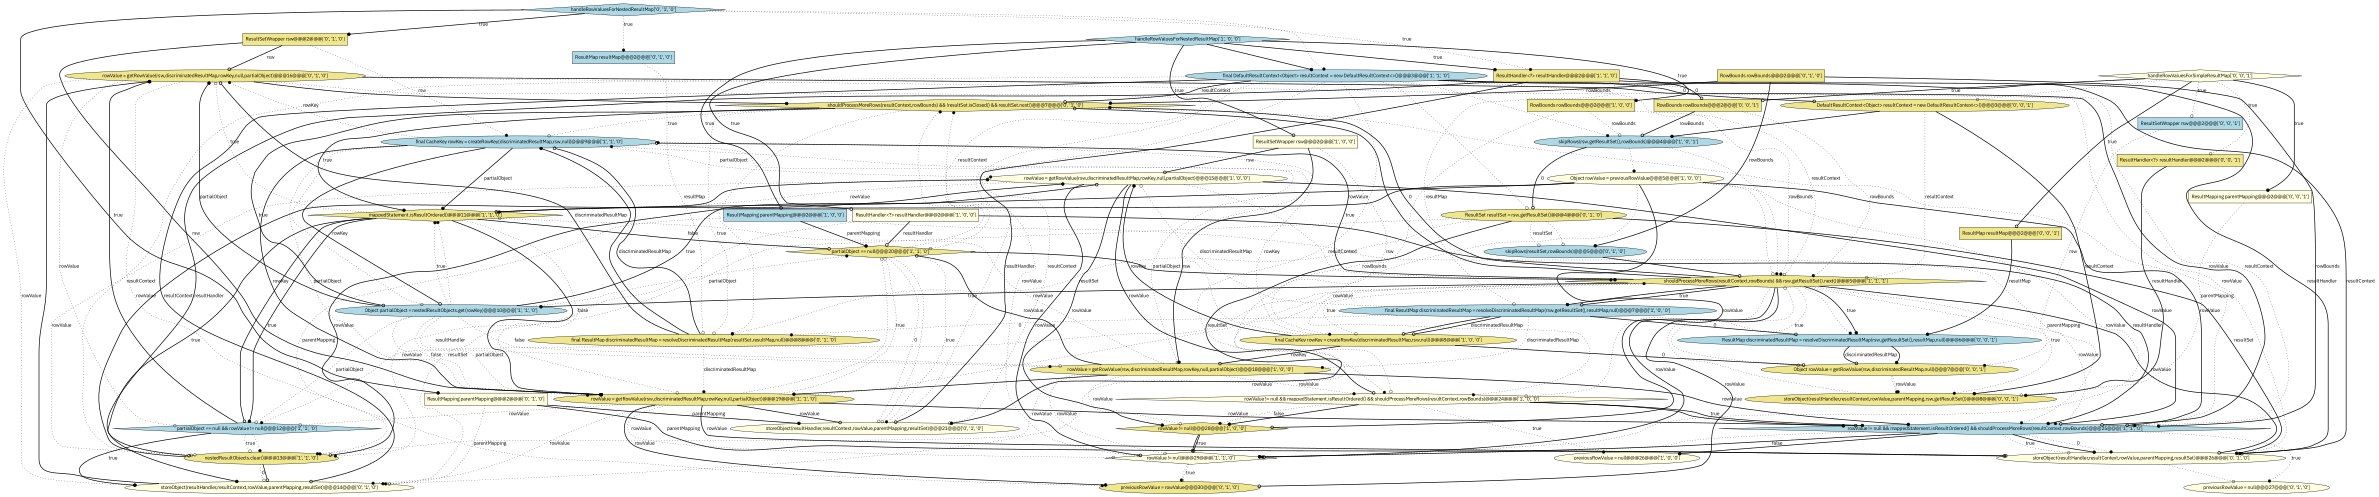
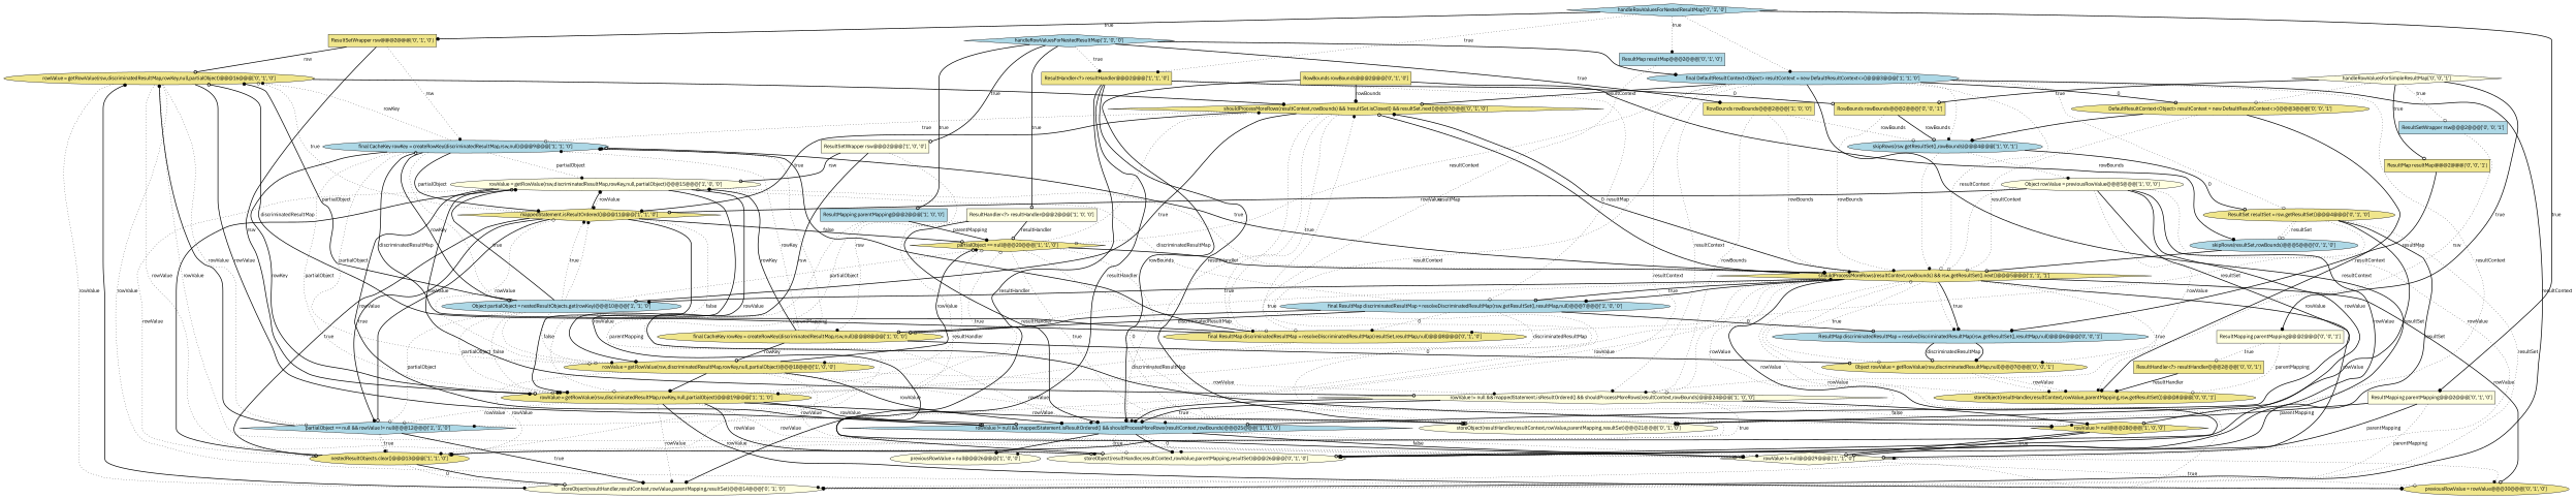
  digraph {
    fontname="IBM Plex Sans"
    node [fillcolor=khaki fontname="IBM Plex Sans" shape=ellipse style=filled]
    edge [arrowhead=dot fontname="IBM Plex Sans" style=dotted]
-   n1 [fillcolor=lightyellow label="previousRowValue = null@@@27@@@['0', '1', '0']"]
    n2 [fillcolor=lightyellow label="rowValue != null@@@29@@@['1', '1', '0']" shape=diamond]
    n3 [label="previousRowValue = rowValue@@@30@@@['0', '1', '0']"]
    n4 [label="rowValue = getRowValue(rsw,discriminatedResultMap,rowKey,null,partialObject)@@@16@@@['0', '1', '0']"]
    n5 [fillcolor=lightyellow label="storeObject(resultHandler,resultContext,rowValue,parentMapping,resultSet)@@@26@@@['0', '1', '0']"]
    n6 [label="shouldProcessMoreRows(resultContext,rowBounds) && !resultSet.isClosed() && resultSet.next()@@@7@@@['0', '1', '0']" shape=diamond]
    n7 [fillcolor=lightblue label="partialObject == null && rowValue != null@@@12@@@['1', '1', '0']" shape=diamond]
    n8 [fillcolor=lightblue label="rowValue != null && mappedStatement.isResultOrdered() && shouldProcessMoreRows(resultContext,rowBounds)@@@25@@@['1', '1', '0']" shape=diamond]
    n9 [fillcolor=lightyellow label="storeObject(resultHandler,resultContext,rowValue,parentMapping,resultSet)@@@14@@@['0', '1', '0']"]
    n10 [fillcolor=lightblue label="final CacheKey rowKey = createRowKey(discriminatedResultMap,rsw,null)@@@9@@@['1', '1', '0']"]
    n11 [label="mappedStatement.isResultOrdered()@@@11@@@['1', '1', '0']" shape=diamond]
    n12 [fillcolor=lightblue label="Object partialObject = nestedResultObjects.get(rowKey)@@@10@@@['1', '1', '0']"]
    n13 [label="final ResultMap discriminatedResultMap = resolveDiscriminatedResultMap(resultSet,resultMap,null)@@@8@@@['0', '1', '0']"]
    n14 [label="nestedResultObjects.clear()@@@13@@@['1', '1', '0']"]
    n15 [fillcolor=lightyellow label="previousRowValue = null@@@26@@@['1', '0', '0']"]
    n16 [fillcolor=lightblue label="skipRows(rsw.getResultSet(),rowBounds)@@@4@@@['1', '0', '1']"]
    n17 [label="ResultSet resultSet = rsw.getResultSet()@@@4@@@['0', '1', '0']"]
    n18 [fillcolor=lightyellow label="Object rowValue = previousRowValue@@@5@@@['1', '0', '0']"]
    n19 [label="shouldProcessMoreRows(resultContext,rowBounds) && rsw.getResultSet().next()@@@5@@@['1', '1', '1']" shape=diamond]
    n20 [fillcolor=lightyellow label="storeObject(resultHandler,resultContext,rowValue,parentMapping,resultSet)@@@21@@@['0', '1', '0']"]
    n21 [fillcolor=lightblue label="skipRows(resultSet,rowBounds)@@@5@@@['0', '1', '0']"]
    n22 [label="rowValue != null@@@28@@@['1', '0', '0']" shape=diamond]
    n23 [fillcolor=lightyellow label="rowValue != null && mappedStatement.isResultOrdered() && shouldProcessMoreRows(resultContext,rowBounds)@@@24@@@['1', '0', '0']" shape=diamond]
    n24 [label="storeObject(resultHandler,resultContext,rowValue,parentMapping,rsw.getResultSet())@@@8@@@['0', '0', '1']"]
    n25 [fillcolor=lightblue label="ResultMap discriminatedResultMap = resolveDiscriminatedResultMap(rsw.getResultSet(),resultMap,null)@@@6@@@['0', '0', '1']"]
    n26 [label="Object rowValue = getRowValue(rsw,discriminatedResultMap,null)@@@7@@@['0', '0', '1']"]
    n27 [fillcolor=lightblue label="final ResultMap discriminatedResultMap = resolveDiscriminatedResultMap(rsw.getResultSet(),resultMap,null)@@@7@@@['1', '0', '0']"]
    n28 [label="final CacheKey rowKey = createRowKey(discriminatedResultMap,rsw,null)@@@8@@@['1', '0', '0']"]
    n29 [fillcolor=lightyellow label="ResultMapping parentMapping@@@2@@@['0', '1', '0']" shape=box]
    n30 [label="DefaultResultContext<Object> resultContext = new DefaultResultContext<>()@@@3@@@['0', '0', '1']"]
    n31 [fillcolor=lightblue label="handleRowValuesForNestedResultMap['0', '1', '0']" shape=diamond]
    n32 [label="ResultSetWrapper rsw@@@2@@@['0', '1', '0']" shape=box]
    n33 [label="ResultHandler<?> resultHandler@@@2@@@['1', '1', '0']" shape=box]
    n34 [fillcolor=lightblue label="final DefaultResultContext<Object> resultContext = new DefaultResultContext<>()@@@3@@@['1', '1', '0']"]
    n35 [fillcolor=lightblue label="ResultMap resultMap@@@2@@@['0', '1', '0']" shape=box]
    n36 [label="rowValue = getRowValue(rsw,discriminatedResultMap,rowKey,null,partialObject)@@@19@@@['1', '1', '0']"]
    n37 [label="RowBounds rowBounds@@@2@@@['0', '0', '1']" shape=box]
    n38 [label="partialObject == null@@@20@@@['1', '1', '0']" shape=diamond]
    n39 [label="RowBounds rowBounds@@@2@@@['0', '1', '0']" shape=box]
    n40 [label="rowValue = getRowValue(rsw,discriminatedResultMap,rowKey,null,partialObject)@@@18@@@['1', '0', '0']"]
    n41 [fillcolor=lightyellow label="rowValue = getRowValue(rsw,discriminatedResultMap,rowKey,null,partialObject)@@@15@@@['1', '0', '0']"]
    n42 [fillcolor=lightblue label="ResultMapping parentMapping@@@2@@@['1', '0', '0']" shape=box]
    n43 [fillcolor=lightyellow label="handleRowValuesForSimpleResultMap['0', '0', '1']" shape=diamond]
    n44 [fillcolor=lightblue label="ResultSetWrapper rsw@@@2@@@['0', '0', '1']" shape=box]
    n45 [label="ResultHandler<?> resultHandler@@@2@@@['0', '0', '1']" shape=box]
    n46 [fillcolor=lightyellow label="ResultMapping parentMapping@@@2@@@['0', '0', '1']" shape=box]
    n47 [label="ResultMap resultMap@@@2@@@['0', '0', '1']" shape=box]
    n48 [fillcolor=lightyellow label="ResultSetWrapper rsw@@@2@@@['1', '0', '0']" shape=box]
    n49 [fillcolor=lightyellow label="ResultHandler<?> resultHandler@@@2@@@['1', '0', '0']" shape=box]
    n50 [fillcolor=lightblue label="handleRowValuesForNestedResultMap['1', '0', '0']" shape=diamond]
    n51 [label="RowBounds rowBounds@@@2@@@['1', '0', '0']" shape=box]
    n2 -> n3
    n2 -> n3 [arrowhead=odot label=true]
    n4 -> n2 [arrowhead=odot label=rowValue]
    n4 -> n3 [label=rowValue]
    n4 -> n5 [label=rowValue]
    n4 -> n6 [style=bold]
    n4 -> n7 [arrowhead=odot label=rowValue]
    n4 -> n8 [arrowhead=odot label=rowValue style=bold]
    n4 -> n9 [label=rowValue]
-   n5 -> n1 [arrowhead=odot]
    n6 -> n8 [arrowhead=odot]
    n6 -> n10 [arrowhead=odot label=true]
    n6 -> n11 [label=true style=bold]
    n6 -> n12 [arrowhead=odot label=true style=bold]
    n6 -> n13 [arrowhead=odot label=true]
    n6 -> n13
    n7 -> n4 [style=bold]
    n7 -> n9 [label=true style=bold]
    n7 -> n14
    n7 -> n14 [arrowhead=odot label=true]
-   n8 -> n1 [label=true]
    n8 -> n2
    n8 -> n2 [label=false style=bold]
    n8 -> n5 [label=0]
    n8 -> n5 [arrowhead=odot label=true]
    n8 -> n5 [style=bold]
    n8 -> n15 [style=bold]
    n9 -> n4 [style=bold]
    n10 -> n4 [label=rowKey]
    n10 -> n11 [label=partialObject style=bold]
    n10 -> n12 [arrowhead=odot]
    n10 -> n12 [arrowhead=odot label=rowKey style=bold]
    n10 -> n36 [arrowhead=odot label=partialObject]
    n10 -> n36 [label=rowKey style=bold]
    n10 -> n40 [arrowhead=odot label=partialObject]
    n10 -> n41 [label=partialObject]
    n11 -> n4 [arrowhead=odot label=true]
    n11 -> n7 [label=true style=bold]
    n11 -> n7 [arrowhead=odot style=bold]
    n11 -> n14 [arrowhead=odot label=true style=bold]
    n11 -> n36 [style=bold]
    n11 -> n36 [arrowhead=odot label=false]
    n11 -> n38 [arrowhead=odot label=false style=bold]
    n11 -> n41 [style=bold]
    n12 -> n4 [label=partialObject style=bold]
    n12 -> n7 [arrowhead=odot label=partialObject]
    n12 -> n11 [label=true]
    n12 -> n11
    n12 -> n36 [label=false]
    n12 -> n36 [label=partialObject]
    n12 -> n38 [label=partialObject]
    n12 -> n40
    n12 -> n40 [arrowhead=odot label=false]
    n12 -> n41 [arrowhead=odot label=true style=bold]
    n13 -> n4 [arrowhead=odot label=discriminatedResultMap style=bold]
    n13 -> n10 [style=bold]
    n13 -> n10 [arrowhead=odot label=discriminatedResultMap style=bold]
    n13 -> n36 [label=discriminatedResultMap]
    n14 -> n9 [arrowhead=odot label=0]
    n14 -> n9 [arrowhead=odot style=bold]
    n14 -> n41 [style=bold]
    n16 -> n17 [arrowhead=odot label=0 style=bold]
    n16 -> n18
    n16 -> n19
    n17 -> n5 [label=resultSet style=bold]
    n17 -> n9 [arrowhead=odot label=resultSet]
    n17 -> n13 [label=resultSet]
    n17 -> n20 [label=resultSet style=bold]
    n17 -> n21 [arrowhead=odot]
    n17 -> n21 [arrowhead=odot label=resultSet]
    n18 -> n2 [label=rowValue]
    n18 -> n8 [arrowhead=odot label=rowValue style=bold]
    n18 -> n11 [arrowhead=odot label=rowValue style=bold]
    n18 -> n14 [arrowhead=odot label=rowValue style=bold]
    n18 -> n19 [arrowhead=odot]
    n18 -> n22 [arrowhead=odot label=rowValue style=bold]
    n18 -> n23 [label=rowValue]
    n19 -> n2 [arrowhead=odot label=rowValue style=bold]
    n19 -> n3 [arrowhead=odot label=rowValue style=bold]
    n19 -> n5 [arrowhead=odot label=rowValue style=bold]
    n19 -> n6 [arrowhead=odot style=bold]
    n19 -> n6 [label=0 style=bold]
    n19 -> n7 [label=rowValue]
    n19 -> n8 [label=rowValue]
    n19 -> n9 [label=rowValue]
    n19 -> n10 [arrowhead=odot label=true style=bold]
    n19 -> n12 [label=true style=bold]
    n19 -> n23 [arrowhead=odot]
    n19 -> n24 [label=true]
    n19 -> n25
    n19 -> n25 [label=true style=bold]
    n19 -> n26 [arrowhead=odot label=true]
    n19 -> n27 [style=bold]
    n19 -> n27 [arrowhead=odot label=true style=bold]
    n19 -> n28 [arrowhead=odot label=true]
    n20 -> n6
    n21 -> n19 [arrowhead=odot style=bold]
    n22 -> n2 [arrowhead=odot style=bold]
    n22 -> n2 [arrowhead=odot label=true style=bold]
    n23 -> n8 [style=bold]
    n23 -> n8 [label=true style=bold]
    n23 -> n15 [label=true]
    n23 -> n22 [style=bold]
    n23 -> n22 [label=false]
    n24 -> n19 [arrowhead=odot]
    n25 -> n26 [style=bold]
    n25 -> n26 [arrowhead=odot label=discriminatedResultMap style=bold]
    n26 -> n24 [label=rowValue]
    n26 -> n24
    n27 -> n13 [label=0]
    n27 -> n25 [arrowhead=odot label=0 style=bold]
    n27 -> n28 [arrowhead=odot style=bold]
    n27 -> n28 [arrowhead=odot label=discriminatedResultMap style=bold]
    n27 -> n40 [label=discriminatedResultMap]
    n27 -> n41 [arrowhead=odot label=discriminatedResultMap]
    n28 -> n10
    n28 -> n10 [label=rowKey]
    n28 -> n26 [arrowhead=odot label=0 style=bold]
    n28 -> n40 [arrowhead=odot label=rowKey style=bold]
    n28 -> n41 [label=rowKey style=bold]
    n29 -> n5 [arrowhead=odot label=parentMapping style=bold]
    n29 -> n9 [label=parentMapping]
    n29 -> n20 [label=parentMapping style=bold]
    n30 -> n16 [style=bold]
    n30 -> n19 [arrowhead=odot label=resultContext]
    n30 -> n24 [label=resultContext style=bold]
    n31 -> n29 [label=true style=bold]
    n31 -> n32 [label=true style=bold]
    n31 -> n33 [label=true]
    n31 -> n34
    n31 -> n35 [label=true]
    n32 -> n4 [arrowhead=odot label=rsw style=bold]
    n32 -> n10 [label=rsw]
    n32 -> n36 [arrowhead=odot label=rsw style=bold]
    n33 -> n5 [arrowhead=odot label=resultHandler style=bold]
    n33 -> n9 [label=resultHandler style=bold]
    n33 -> n20 [arrowhead=odot label=resultHandler style=bold]
    n33 -> n27 [arrowhead=odot label=resultMap]
    n33 -> n37 [arrowhead=odot label=0 style=bold]
    n34 -> n5 [arrowhead=odot label=resultContext style=bold]
    n34 -> n6 [arrowhead=odot label=resultContext style=bold]
    n34 -> n8 [label=resultContext]
    n34 -> n9 [arrowhead=odot label=resultContext style=bold]
    n34 -> n14 [arrowhead=odot label=resultContext]
    n34 -> n16
    n34 -> n17 [arrowhead=odot]
    n34 -> n19 [arrowhead=odot label=resultContext]
    n34 -> n20 [arrowhead=odot label=resultContext]
    n34 -> n23 [label=resultContext]
    n34 -> n30 [arrowhead=odot label=0 style=bold]
    n34 -> n38 [arrowhead=odot label=resultContext]
    n35 -> n13 [arrowhead=odot label=resultMap]
    n36 -> n2 [arrowhead=odot label=rowValue]
    n36 -> n3 [label=rowValue style=bold]
    n36 -> n5 [arrowhead=odot label=rowValue style=bold]
    n36 -> n7 [arrowhead=odot label=rowValue]
    n36 -> n8 [arrowhead=odot label=rowValue style=bold]
    n36 -> n9 [label=rowValue]
    n36 -> n19
    n36 -> n20 [arrowhead=odot label=rowValue style=bold]
    n36 -> n38 [arrowhead=odot]
    n36 -> n38 [arrowhead=odot label=true]
    n37 -> n16 [arrowhead=odot label=rowBounds style=bold]
    n37 -> n19 [label=rowBounds]
    n38 -> n6
    n38 -> n19 [style=bold]
    n38 -> n20 [arrowhead=odot label=0]
    n38 -> n20 [arrowhead=odot]
    n38 -> n20 [label=true]
    n39 -> n6 [label=rowBounds style=bold]
    n39 -> n8 [label=rowBounds style=bold]
    n39 -> n21 [label=rowBounds style=bold]
    n40 -> n2 [arrowhead=odot label=rowValue]
    n40 -> n8 [label=rowValue style=bold]
    n40 -> n11 [arrowhead=odot label=rowValue]
    n40 -> n14 [label=rowValue]
    n40 -> n22 [arrowhead=odot label=rowValue]
    n40 -> n23 [label=rowValue]
    n40 -> n36 [style=bold]
    n40 -> n38 [arrowhead=odot label=rowValue style=bold]
    n41 -> n2 [arrowhead=odot label=rowValue style=bold]
    n41 -> n8 [arrowhead=odot label=rowValue style=bold]
    n41 -> n11 [label=rowValue]
    n41 -> n14 [arrowhead=odot label=rowValue]
    n41 -> n19
    n41 -> n22 [label=rowValue style=bold]
    n41 -> n23 [arrowhead=odot label=rowValue style=bold]
    n42 -> n8 [label=parentMapping]
    n42 -> n14 [label=parentMapping]
    n42 -> n38 [label=parentMapping style=bold]
    n43 -> n30 [arrowhead=odot]
    n43 -> n37 [arrowhead=odot label=true style=bold]
    n43 -> n44 [arrowhead=odot label=true]
-   n43 -> n45 [arrowhead=odot label=true]
+   n46 -> n45 [arrowhead=odot label=true]
    n43 -> n46 [label=true style=bold]
    n43 -> n47 [arrowhead=odot label=true style=bold]
    n44 -> n26 [label=rsw]
    n45 -> n24 [label=resultHandler style=bold]
    n46 -> n24 [arrowhead=odot label=parentMapping]
    n47 -> n25 [label=resultMap style=bold]
    n48 -> n28 [label=rsw]
    n48 -> n40 [label=rsw style=bold]
    n48 -> n41 [arrowhead=odot label=rsw style=bold]
    n49 -> n8 [label=resultHandler style=bold]
    n49 -> n14 [label=resultHandler]
    n49 -> n38 [arrowhead=odot label=resultHandler style=bold]
-   n50 -> n33 [label=true style=bold]
+   n50 -> n33 [label=true]
    n50 -> n34 [style=bold]
    n50 -> n42 [arrowhead=odot label=true style=bold]
    n50 -> n48 [arrowhead=odot label=true style=bold]
    n50 -> n49 [arrowhead=odot label=true style=bold]
    n50 -> n51 [label=true style=bold]
    n51 -> n16 [arrowhead=odot label=rowBounds]
    n51 -> n19 [label=rowBounds]
    n51 -> n23 [arrowhead=odot label=rowBounds]
  }
